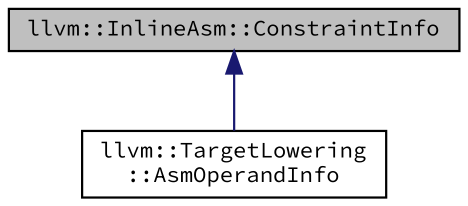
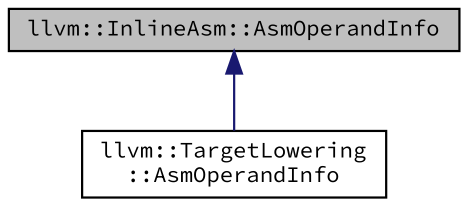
  digraph {
    fontname="Source Code Pro"
    node [color=black fontname="Source Code Pro" fontsize=10 shape=box]
-   n1 [fillcolor=grey75 fontcolor=black height=0.2 label="llvm::InlineAsm::ConstraintInfo" style=filled width=0.4]
+   n1 [fillcolor=grey75 fontcolor=black height=0.2 label="llvm::InlineAsm::AsmOperandInfo" style=filled width=0.4]
    n2 [height=0.2 label="llvm::TargetLowering\l::AsmOperandInfo" width=0.4]
    n1 -> n2 [color=midnightblue dir=back fontname="Source Code Pro" fontsize=10 labelfontname=Helvetica labelfontsize=10 style=solid]
  }
